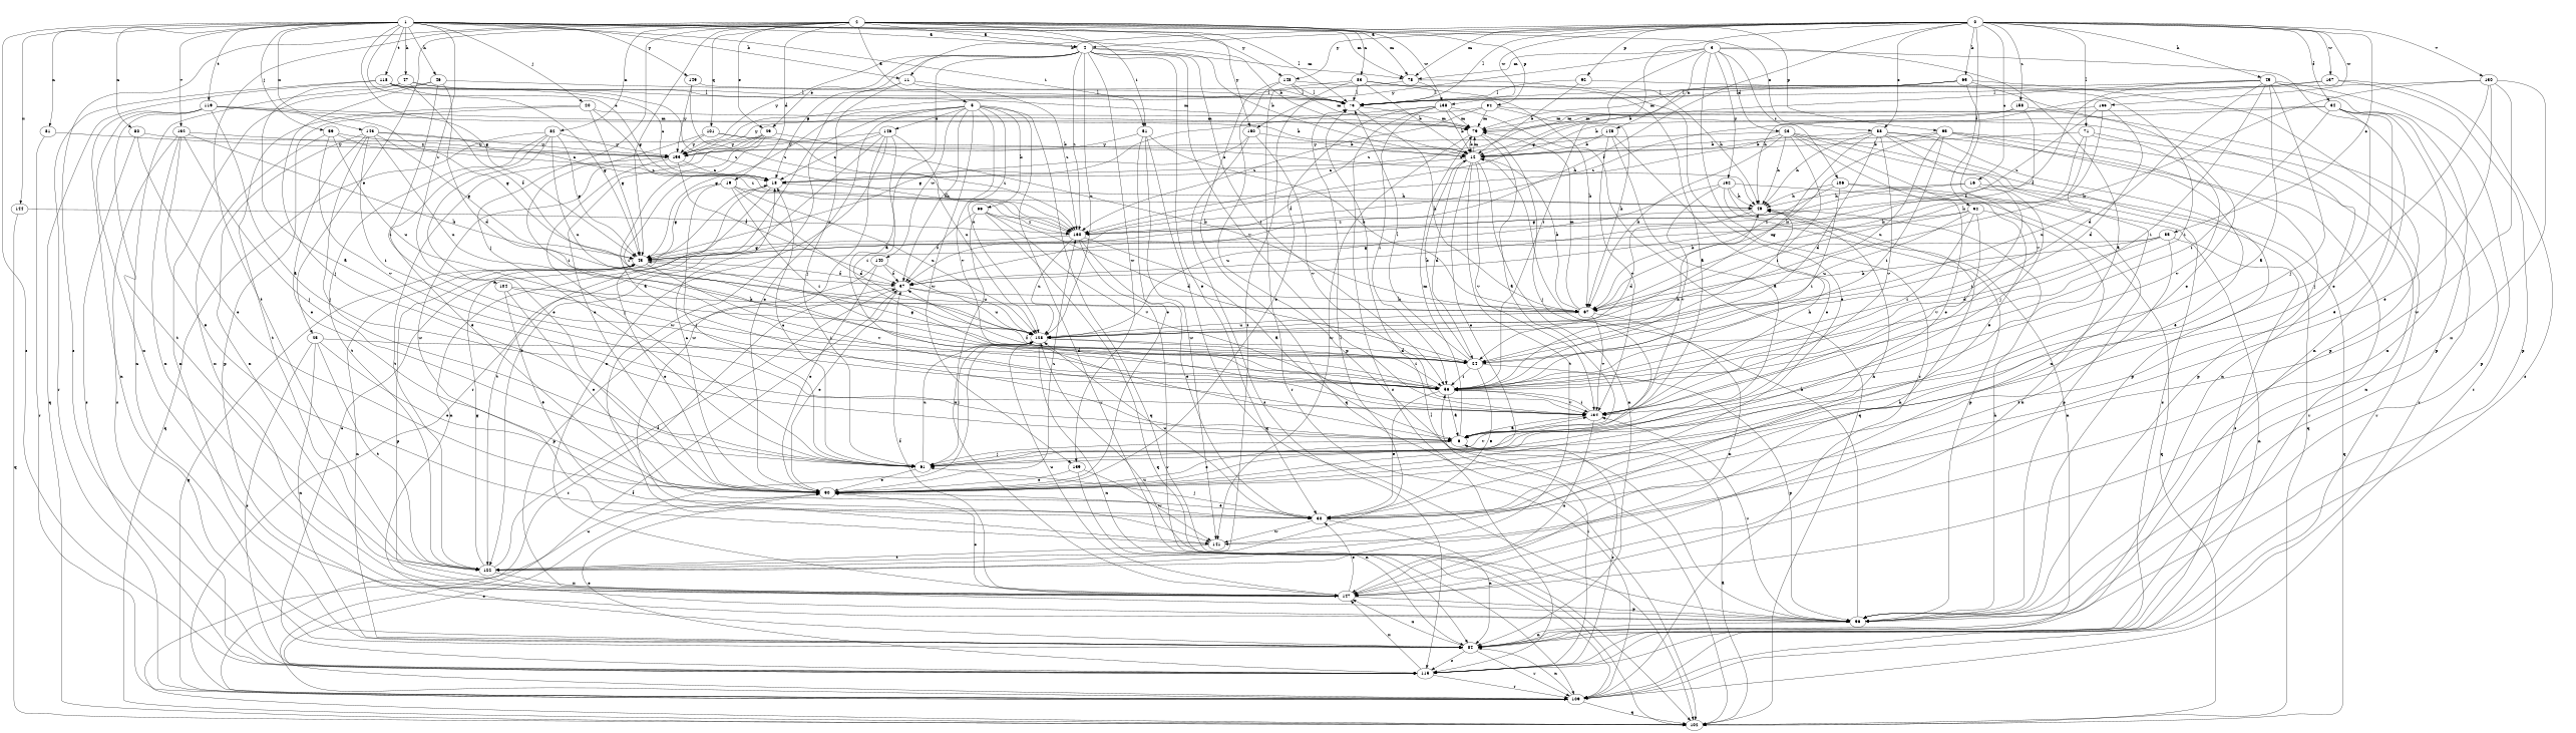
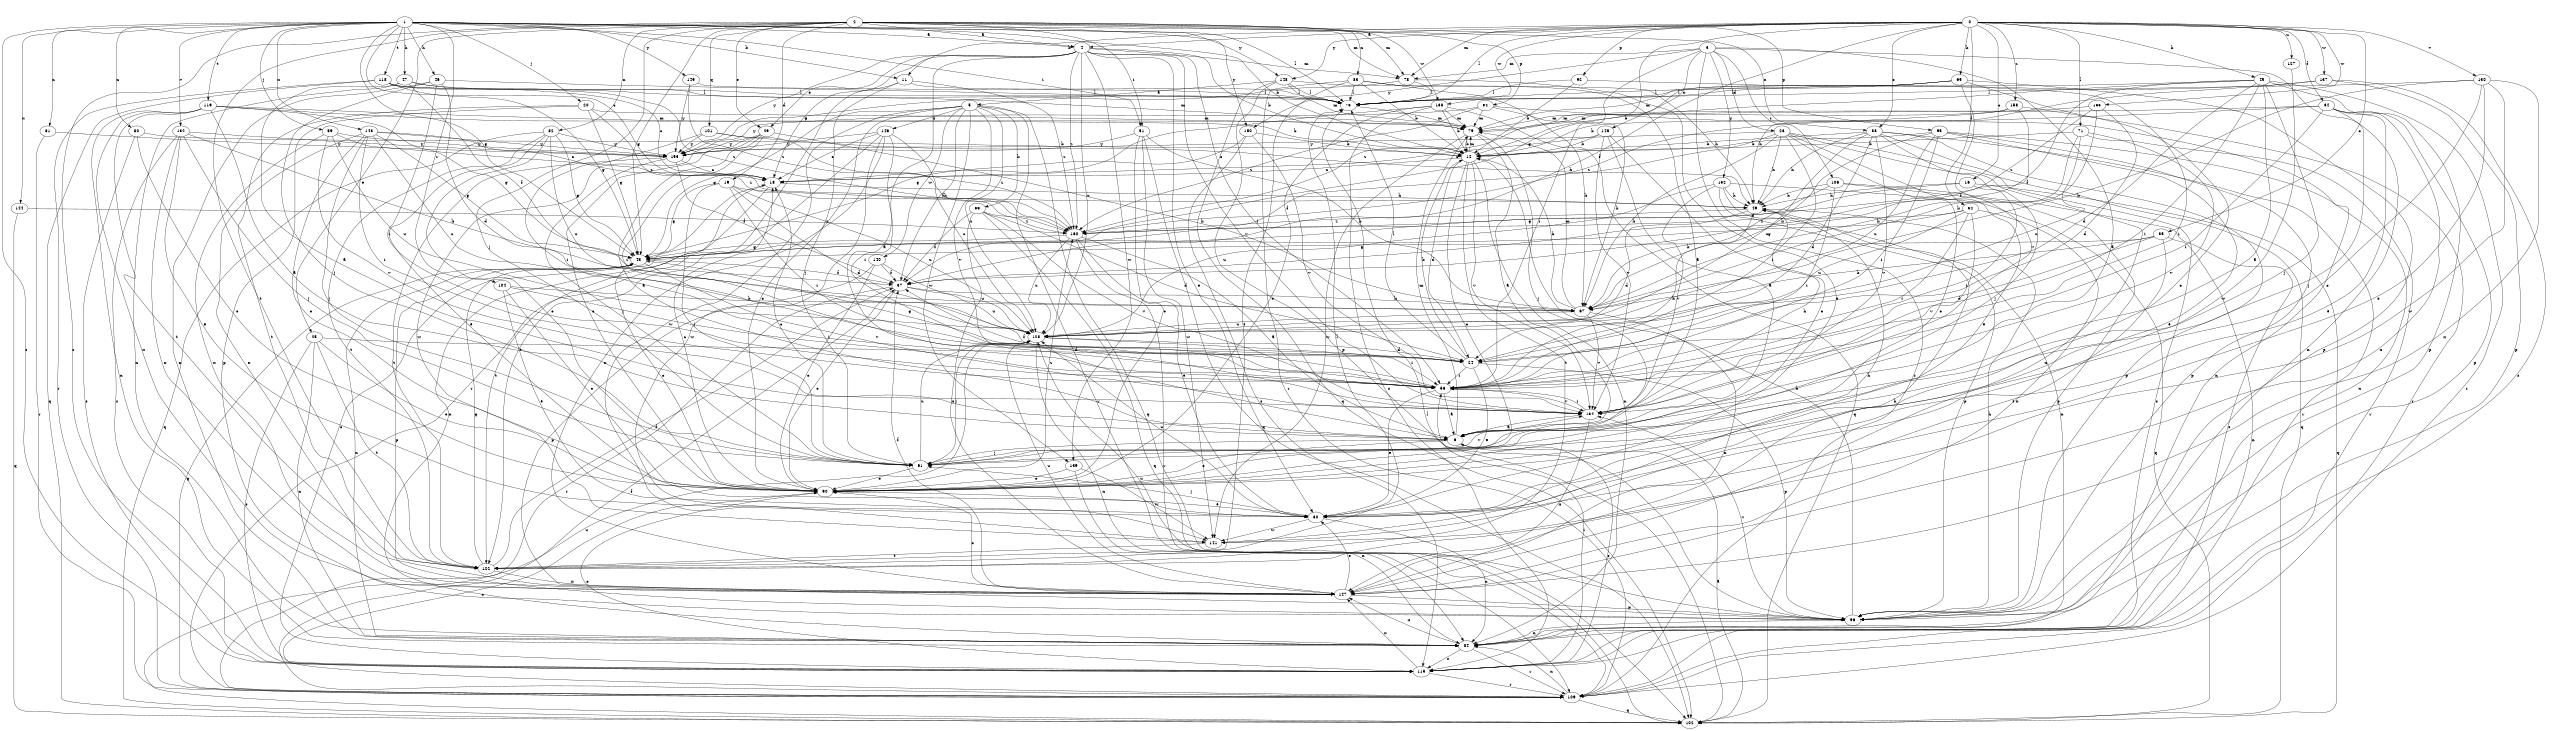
  strict digraph {
    0
    4
    11
    16
    32
    34
    37
    43
    45
    65
    71
    73
    78
    85
    88
    92
+   127
    130
    135
    137
    138
    148
    158
    12
    18
    29
    6
    56
    30
    128
    134
    139
    153
    160
    61
    109
    102
    49
    147
    79
    96
    90
    67
    84
    24
    122
    115
    141
    1
    46
    47
    51
    59
    n54 [label=20]
    80
    81
    104
    118
    119
    132
    143
    144
    149
    2
    5
    19
    25
    82
    83
    94
    95
    101
    150
    66
    140
    146
    3
    23
    106
    145
    152
    0 -> 4 [label=a]
    0 -> 11 [label=b]
    0 -> 16 [label=c]
    0 -> 32 [label=f]
    0 -> 34 [label=f]
    0 -> 37 [label=f]
    0 -> 43 [label=g]
    0 -> 45 [label=h]
    0 -> 65 [label=k]
    0 -> 71 [label=l]
    0 -> 73 [label=l]
    0 -> 78 [label=m]
    0 -> 85 [label=o]
    0 -> 88 [label=o]
    0 -> 92 [label=p]
+   0 -> 127 [label=u]
    0 -> 130 [label=v]
    0 -> 135 [label=w]
    0 -> 137 [label=w]
    0 -> 138 [label=w]
    0 -> 148 [label=y]
    0 -> 158 [label=z]
    4 -> 78 [label=m]
    4 -> 12 [label=b]
    4 -> 18 [label=c]
    4 -> 29 [label=e]
    4 -> 6 [label=a]
    4 -> 56 [label=i]
    4 -> 30 [label=e]
    4 -> 128 [label=u]
    4 -> 134 [label=v]
    4 -> 139 [label=w]
    4 -> 153 [label=y]
    4 -> 160 [label=z]
    11 -> 73 [label=l]
    11 -> 160 [label=z]
    11 -> 61 [label=j]
    11 -> 109 [label=r]
    16 -> 43 [label=g]
    16 -> 56 [label=i]
    16 -> 102 [label=q]
    16 -> 49 [label=h]
    32 -> 43 [label=g]
    32 -> 56 [label=i]
    32 -> 128 [label=u]
    32 -> 134 [label=v]
    32 -> 160 [label=z]
    32 -> 147 [label=x]
    34 -> 12 [label=b]
    34 -> 56 [label=i]
    34 -> 30 [label=e]
    34 -> 61 [label=j]
    34 -> 147 [label=x]
    34 -> 79 [label=m]
    34 -> 96 [label=p]
    37 -> 128 [label=u]
    37 -> 109 [label=r]
    37 -> 90 [label=o]
    37 -> 67 [label=k]
    43 -> 37 [label=f]
    43 -> 134 [label=v]
    43 -> 96 [label=p]
    43 -> 90 [label=o]
    43 -> 84 [label=n]
    45 -> 37 [label=f]
    45 -> 73 [label=l]
    45 -> 12 [label=b]
    45 -> 6 [label=a]
    45 -> 56 [label=i]
    45 -> 61 [label=j]
    45 -> 109 [label=r]
    45 -> 96 [label=p]
    45 -> 24 [label=d]
    65 -> 73 [label=l]
    65 -> 134 [label=v]
    65 -> 160 [label=z]
    65 -> 79 [label=m]
    65 -> 96 [label=p]
    65 -> 90 [label=o]
    71 -> 12 [label=b]
    71 -> 128 [label=u]
    71 -> 134 [label=v]
    71 -> 109 [label=r]
    71 -> 67 [label=k]
    73 -> 79 [label=m]
-   73 -> 67 [label=k]
    78 -> 73 [label=l]
    78 -> 30 [label=e]
    78 -> 153 [label=y]
    85 -> 43 [label=g]
    85 -> 67 [label=k]
    85 -> 84 [label=n]
    85 -> 24 [label=d]
    85 -> 122 [label=t]
    88 -> 12 [label=b]
    88 -> 128 [label=u]
    88 -> 134 [label=v]
    88 -> 61 [label=j]
    88 -> 109 [label=r]
    88 -> 49 [label=h]
    88 -> 96 [label=p]
    88 -> 24 [label=d]
    88 -> 115 [label=s]
    92 -> 73 [label=l]
    92 -> 12 [label=b]
    92 -> 56 [label=i]
+   127 -> 141 [label=w]
    130 -> 73 [label=l]
    130 -> 30 [label=e]
    130 -> 147 [label=x]
    130 -> 90 [label=o]
    130 -> 67 [label=k]
    130 -> 141 [label=w]
    135 -> 160 [label=z]
    135 -> 79 [label=m]
    135 -> 67 [label=k]
    135 -> 24 [label=d]
    137 -> 73 [label=l]
    137 -> 49 [label=h]
    137 -> 96 [label=p]
    137 -> 115 [label=s]
    138 -> 43 [label=g]
    138 -> 12 [label=b]
-   138 -> 56 [label=i]
    138 -> 102 [label=q]
    138 -> 79 [label=m]
    138 -> 90 [label=o]
    138 -> 115 [label=s]
    148 -> 73 [label=l]
    148 -> 102 [label=q]
    148 -> 49 [label=h]
    148 -> 79 [label=m]
    148 -> 96 [label=p]
    158 -> 37 [label=f]
    158 -> 160 [label=z]
    158 -> 109 [label=r]
    158 -> 79 [label=m]
    12 -> 18 [label=c]
    12 -> 134 [label=v]
    12 -> 79 [label=m]
    12 -> 90 [label=o]
    12 -> 84 [label=n]
    12 -> 24 [label=d]
    12 -> 122 [label=t]
    18 -> 49 [label=h]
    18 -> 84 [label=n]
    18 -> 122 [label=t]
    29 -> 6 [label=a]
    29 -> 56 [label=i]
    29 -> 153 [label=y]
    29 -> 90 [label=o]
    29 -> 67 [label=k]
    29 -> 141 [label=w]
    6 -> 61 [label=j]
    6 -> 79 [label=m]
    6 -> 90 [label=o]
    6 -> 115 [label=s]
    56 -> 37 [label=f]
    56 -> 6 [label=a]
    56 -> 30 [label=e]
    56 -> 134 [label=v]
    56 -> 49 [label=h]
    30 -> 128 [label=u]
    30 -> 61 [label=j]
    30 -> 84 [label=n]
    30 -> 141 [label=w]
    128 -> 56 [label=i]
    128 -> 61 [label=j]
    128 -> 84 [label=n]
    128 -> 24 [label=d]
    134 -> 6 [label=a]
    134 -> 56 [label=i]
    134 -> 49 [label=h]
    134 -> 147 [label=x]
    139 -> 90 [label=o]
    139 -> 84 [label=n]
    139 -> 141 [label=w]
    153 -> 37 [label=f]
    153 -> 18 [label=c]
    153 -> 61 [label=j]
    153 -> 122 [label=t]
    160 -> 43 [label=g]
    160 -> 6 [label=a]
    160 -> 30 [label=e]
    160 -> 128 [label=u]
    160 -> 109 [label=r]
    61 -> 18 [label=c]
    61 -> 128 [label=u]
    61 -> 134 [label=v]
    61 -> 90 [label=o]
    109 -> 37 [label=f]
    109 -> 43 [label=g]
    109 -> 102 [label=q]
    109 -> 90 [label=o]
    109 -> 84 [label=n]
    102 -> 73 [label=l]
    102 -> 6 [label=a]
    102 -> 128 [label=u]
    49 -> 160 [label=z]
    49 -> 24 [label=d]
    147 -> 37 [label=f]
    147 -> 30 [label=e]
    147 -> 128 [label=u]
    147 -> 49 [label=h]
    147 -> 96 [label=p]
    147 -> 90 [label=o]
    79 -> 12 [label=b]
    79 -> 6 [label=a]
    79 -> 61 [label=j]
    79 -> 141 [label=w]
    96 -> 12 [label=b]
    96 -> 128 [label=u]
    96 -> 134 [label=v]
    96 -> 49 [label=h]
    96 -> 84 [label=n]
    90 -> 18 [label=c]
    90 -> 30 [label=e]
    90 -> 160 [label=z]
    67 -> 12 [label=b]
    67 -> 128 [label=u]
    67 -> 134 [label=v]
    67 -> 147 [label=x]
    67 -> 79 [label=m]
    84 -> 109 [label=r]
    84 -> 147 [label=x]
    84 -> 115 [label=s]
    24 -> 43 [label=g]
    24 -> 73 [label=l]
    24 -> 12 [label=b]
    24 -> 56 [label=i]
    24 -> 30 [label=e]
    24 -> 96 [label=p]
    122 -> 37 [label=f]
    122 -> 43 [label=g]
    122 -> 73 [label=l]
    122 -> 147 [label=x]
    115 -> 18 [label=c]
    115 -> 56 [label=i]
    115 -> 109 [label=r]
    115 -> 147 [label=x]
    115 -> 90 [label=o]
    141 -> 49 [label=h]
    141 -> 122 [label=t]
    1 -> 4 [label=a]
    1 -> 11 [label=b]
    1 -> 43 [label=g]
    1 -> 73 [label=l]
    1 -> 78 [label=m]
    1 -> 148 [label=y]
    1 -> 12 [label=b]
    1 -> 18 [label=c]
    1 -> 115 [label=s]
    1 -> 46 [label=h]
    1 -> 47 [label=h]
    1 -> 51 [label=i]
    1 -> 59 [label=j]
    1 -> n54 [label=j]
    1 -> 80 [label=n]
    1 -> 81 [label=n]
    1 -> 104 [label=r]
    1 -> 118 [label=t]
    1 -> 119 [label=t]
    1 -> 132 [label=v]
    1 -> 143 [label=x]
    1 -> 144 [label=x]
    1 -> 149 [label=y]
    46 -> 73 [label=l]
    46 -> 56 [label=i]
    46 -> 61 [label=j]
    46 -> 84 [label=n]
    46 -> 24 [label=d]
    47 -> 37 [label=f]
    47 -> 73 [label=l]
    47 -> 6 [label=a]
    47 -> 160 [label=z]
    47 -> 84 [label=n]
    51 -> 153 [label=y]
    51 -> 102 [label=q]
    51 -> 90 [label=o]
    51 -> 67 [label=k]
    51 -> 141 [label=w]
    59 -> 18 [label=c]
    59 -> 128 [label=u]
    59 -> 134 [label=v]
    59 -> 153 [label=y]
    59 -> 147 [label=x]
    n54 -> 43 [label=g]
    n54 -> 160 [label=z]
    n54 -> 79 [label=m]
    n54 -> 96 [label=p]
    n54 -> 122 [label=t]
    80 -> 12 [label=b]
    80 -> 90 [label=o]
    80 -> 115 [label=s]
    81 -> 153 [label=y]
    81 -> 109 [label=r]
    104 -> 56 [label=i]
    104 -> 30 [label=e]
    104 -> 90 [label=o]
    104 -> 67 [label=k]
    118 -> 43 [label=g]
    118 -> 73 [label=l]
    118 -> 18 [label=c]
    118 -> 109 [label=r]
    118 -> 102 [label=q]
    118 -> 79 [label=m]
    119 -> 43 [label=g]
    119 -> 12 [label=b]
    119 -> 6 [label=a]
    119 -> 147 [label=x]
    119 -> 79 [label=m]
    119 -> 84 [label=n]
    119 -> 122 [label=t]
    132 -> 30 [label=e]
    132 -> 153 [label=y]
    132 -> 61 [label=j]
    132 -> 147 [label=x]
    132 -> 67 [label=k]
    132 -> 115 [label=s]
    143 -> 43 [label=g]
    143 -> 56 [label=i]
    143 -> 128 [label=u]
    143 -> 153 [label=y]
    143 -> 160 [label=z]
    143 -> 61 [label=j]
    143 -> 147 [label=x]
    143 -> 90 [label=o]
    144 -> 160 [label=z]
    144 -> 102 [label=q]
    149 -> 73 [label=l]
    149 -> 153 [label=y]
    149 -> 160 [label=z]
    2 -> 4 [label=a]
    2 -> 43 [label=g]
    2 -> 78 [label=m]
    2 -> 88 [label=o]
    2 -> 138 [label=w]
    2 -> 29 [label=e]
    2 -> 61 [label=j]
    2 -> 122 [label=t]
    2 -> 115 [label=s]
    2 -> 51 [label=i]
-   2 -> 5 [label=a]
+   148 -> 5 [label=a]
    2 -> 19 [label=d]
    2 -> 25 [label=e]
    2 -> 82 [label=n]
    2 -> 83 [label=n]
    2 -> 94 [label=p]
    2 -> 95 [label=p]
    2 -> 101 [label=q]
    2 -> 150 [label=y]
    5 -> 37 [label=f]
    5 -> 43 [label=g]
    5 -> 128 [label=u]
    5 -> 134 [label=v]
    5 -> 139 [label=w]
    5 -> 109 [label=r]
    5 -> 102 [label=q]
    5 -> 90 [label=o]
    5 -> 141 [label=w]
    5 -> 66 [label=k]
    5 -> 140 [label=w]
    5 -> 146 [label=x]
    19 -> 43 [label=g]
    19 -> 56 [label=i]
    19 -> 128 [label=u]
    19 -> 61 [label=j]
    19 -> 49 [label=h]
    19 -> 24 [label=d]
    25 -> 90 [label=o]
    25 -> 84 [label=n]
    25 -> 24 [label=d]
    25 -> 122 [label=t]
    25 -> 115 [label=s]
    82 -> 43 [label=g]
    82 -> 30 [label=e]
    82 -> 128 [label=u]
    82 -> 153 [label=y]
    82 -> 102 [label=q]
    82 -> 90 [label=o]
    82 -> 122 [label=t]
    83 -> 73 [label=l]
    83 -> 12 [label=b]
    83 -> 6 [label=a]
    83 -> 109 [label=r]
    83 -> 67 [label=k]
    83 -> 122 [label=t]
    94 -> 153 [label=y]
    94 -> 160 [label=z]
    94 -> 79 [label=m]
    94 -> 67 [label=k]
    94 -> 84 [label=n]
    95 -> 12 [label=b]
    95 -> 56 [label=i]
    95 -> 30 [label=e]
    95 -> 128 [label=u]
    95 -> 96 [label=p]
    95 -> 67 [label=k]
    95 -> 84 [label=n]
    101 -> 56 [label=i]
    101 -> 153 [label=y]
    101 -> 160 [label=z]
    101 -> 49 [label=h]
    150 -> 12 [label=b]
    150 -> 18 [label=c]
    150 -> 134 [label=v]
    150 -> 115 [label=s]
    66 -> 37 [label=f]
    66 -> 134 [label=v]
    66 -> 160 [label=z]
    66 -> 102 [label=q]
    66 -> 147 [label=x]
    66 -> 24 [label=d]
    140 -> 37 [label=f]
    140 -> 128 [label=u]
    140 -> 96 [label=p]
    140 -> 90 [label=o]
    146 -> 18 [label=c]
    146 -> 56 [label=i]
    146 -> 128 [label=u]
    146 -> 153 [label=y]
    146 -> 147 [label=x]
    146 -> 122 [label=t]
    146 -> 141 [label=w]
    3 -> 78 [label=m]
    3 -> 6 [label=a]
    3 -> 56 [label=i]
    3 -> 109 [label=r]
    3 -> 84 [label=n]
    3 -> 150 [label=y]
    3 -> 23 [label=d]
    3 -> 106 [label=r]
    3 -> 145 [label=x]
    3 -> 152 [label=y]
    23 -> 37 [label=f]
    23 -> 56 [label=i]
    23 -> 30 [label=e]
    23 -> 153 [label=y]
    23 -> 102 [label=q]
    23 -> 49 [label=h]
    23 -> 147 [label=x]
    23 -> 90 [label=o]
    23 -> 67 [label=k]
    106 -> 56 [label=i]
    106 -> 49 [label=h]
    106 -> 96 [label=p]
    106 -> 67 [label=k]
    106 -> 115 [label=s]
    145 -> 12 [label=b]
    145 -> 18 [label=c]
    145 -> 6 [label=a]
    145 -> 134 [label=v]
    145 -> 90 [label=o]
    152 -> 128 [label=u]
    152 -> 134 [label=v]
    152 -> 102 [label=q]
    152 -> 49 [label=h]
    152 -> 96 [label=p]
    152 -> 84 [label=n]
  }
